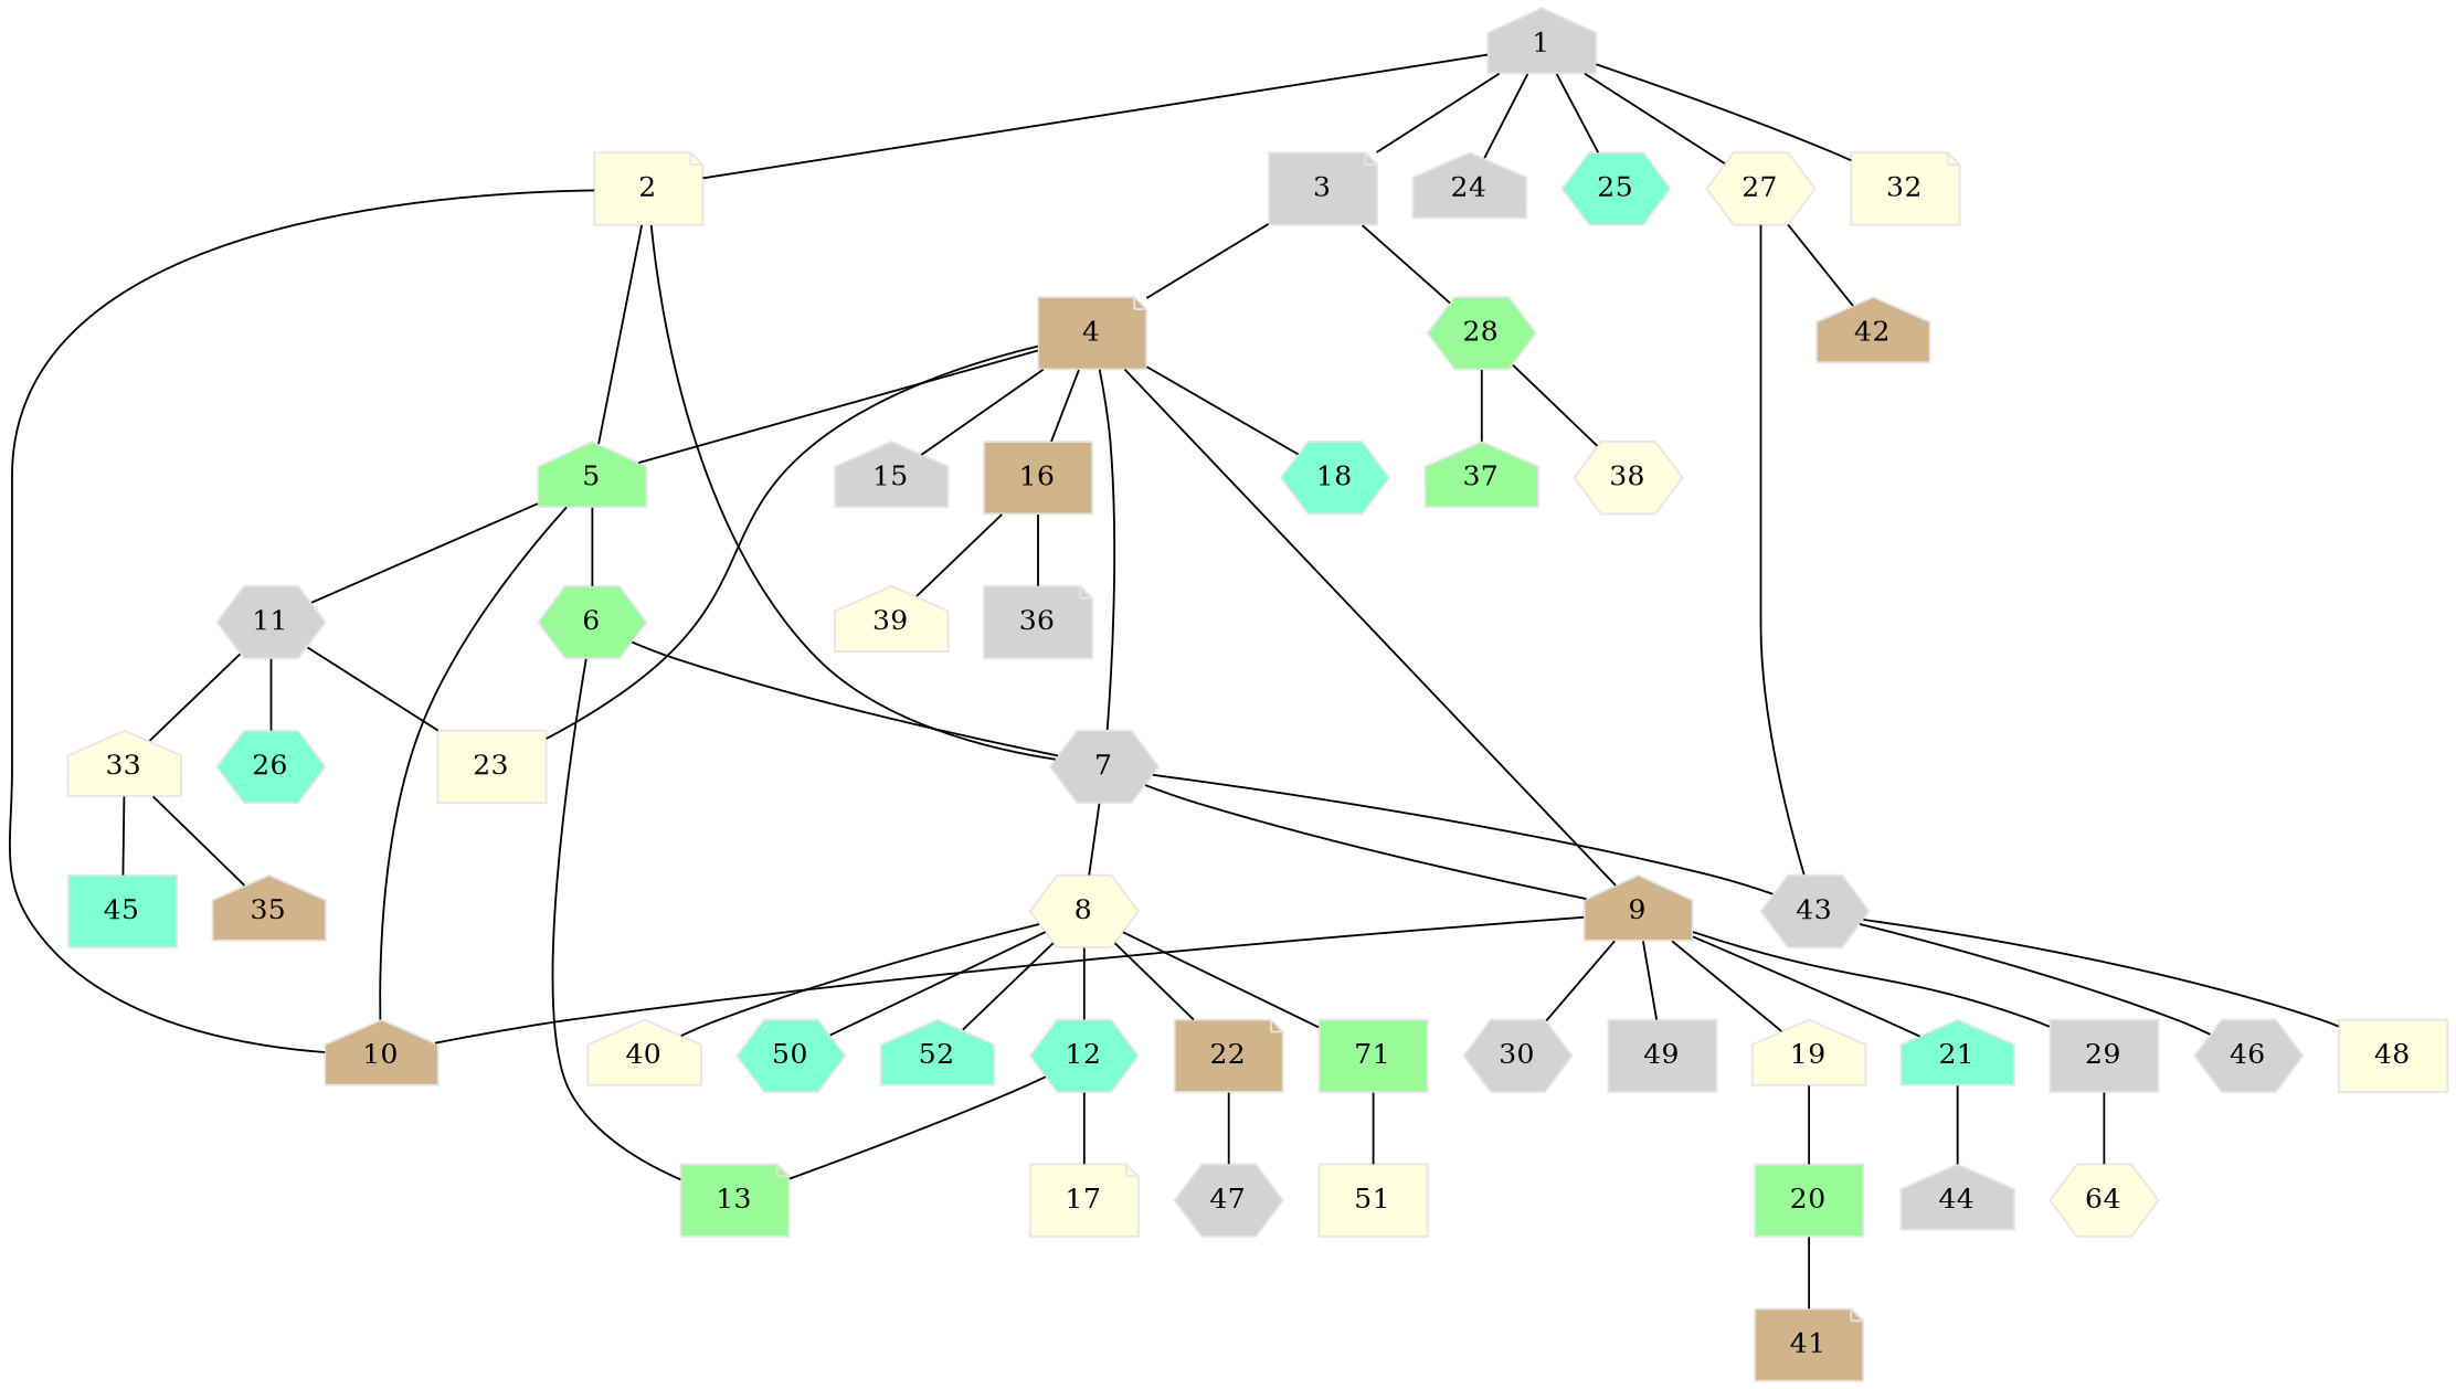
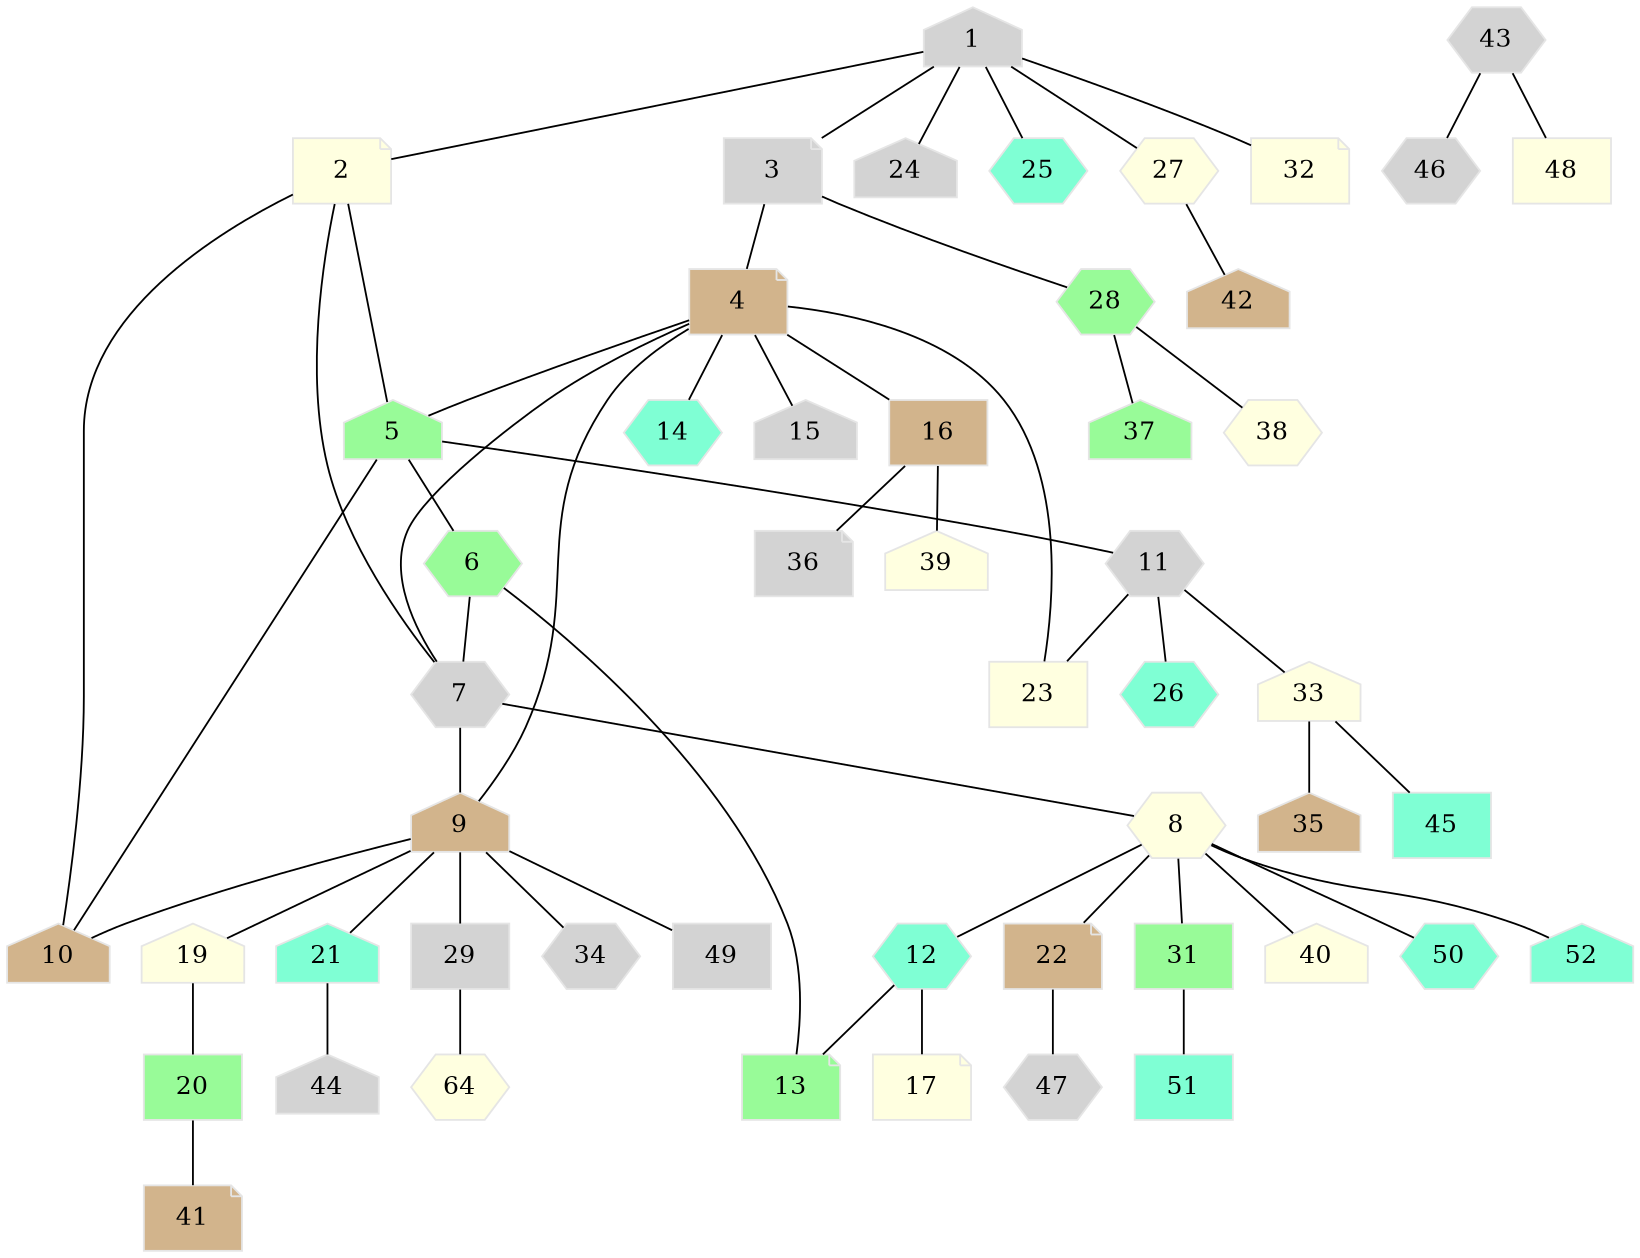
  graph {
    node [color=gray90 fillcolor=lightgrey shape=hexagon style=filled]
    2 [fillcolor=lightyellow shape=note]
    1 [shape=house]
    3 [shape=note]
    24 [shape=house]
    25 [fillcolor=aquamarine]
    27 [fillcolor=lightyellow]
    32 [fillcolor=lightyellow shape=note]
    5 [fillcolor=palegreen shape=house]
    7
    10 [fillcolor=tan shape=house]
    4 [fillcolor=tan shape=note]
    28 [fillcolor=palegreen]
    43
    42 [fillcolor=tan shape=house]
    6 [fillcolor=palegreen]
    11
    9 [fillcolor=tan shape=house]
    8 [fillcolor=lightyellow]
-   14 [fillcolor=aquamarine label=18]
+   14 [fillcolor=aquamarine]
    15 [shape=house]
    16 [fillcolor=tan shape=box]
    23 [fillcolor=lightyellow shape=box]
    37 [fillcolor=palegreen shape=house]
    38 [fillcolor=lightyellow]
    19 [fillcolor=lightyellow shape=house]
    21 [fillcolor=aquamarine shape=house]
    29 [shape=box]
-   30
+   30 [label=34]
    49 [shape=box]
    36 [shape=note]
    39 [fillcolor=lightyellow shape=house]
    13 [fillcolor=palegreen shape=note]
    26 [fillcolor=aquamarine]
    33 [fillcolor=lightyellow shape=house]
    12 [fillcolor=aquamarine]
    22 [fillcolor=tan shape=note]
-   31 [fillcolor=palegreen shape=box label=71]
+   31 [fillcolor=palegreen shape=box]
    40 [fillcolor=lightyellow shape=house]
    50 [fillcolor=aquamarine]
    52 [fillcolor=aquamarine shape=house]
    46
    48 [fillcolor=lightyellow shape=box]
    17 [fillcolor=lightyellow shape=note]
    47
-   51 [fillcolor=lightyellow shape=box]
+   51 [fillcolor=aquamarine shape=box]
    20 [fillcolor=palegreen shape=box]
    44 [shape=house]
    n48 [fillcolor=lightyellow label=64]
    35 [fillcolor=tan shape=house]
    45 [fillcolor=aquamarine shape=box]
    41 [fillcolor=tan shape=note]
    2 -- 5
    2 -- 7
    2 -- 10
    1 -- 2
    1 -- 3
    1 -- 24
    1 -- 25
    1 -- 27
    1 -- 32
    3 -- 4
    3 -- 28
-   27 -- 43
    27 -- 42
    5 -- 10
    5 -- 6
    5 -- 11
-   7 -- 43
    7 -- 9
    7 -- 8
    4 -- 5
    4 -- 7
    4 -- 9
    4 -- 14
    4 -- 15
    4 -- 16
    4 -- 23
    28 -- 37
    28 -- 38
    43 -- 46
    43 -- 48
    6 -- 7
    6 -- 13
    11 -- 23
    11 -- 26
    11 -- 33
    9 -- 10
    9 -- 19
    9 -- 21
    9 -- 29
    9 -- 30
    9 -- 49
    8 -- 12
    8 -- 22
    8 -- 31
    8 -- 40
    8 -- 50
    8 -- 52
    16 -- 36
    16 -- 39
    19 -- 20
    21 -- 44
    29 -- n48
    33 -- 35
    33 -- 45
    12 -- 13
    12 -- 17
    22 -- 47
    31 -- 51
    20 -- 41
  }
